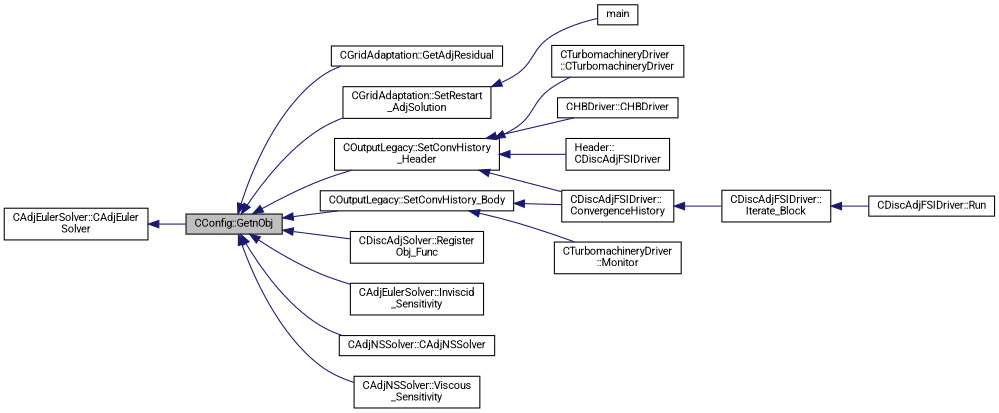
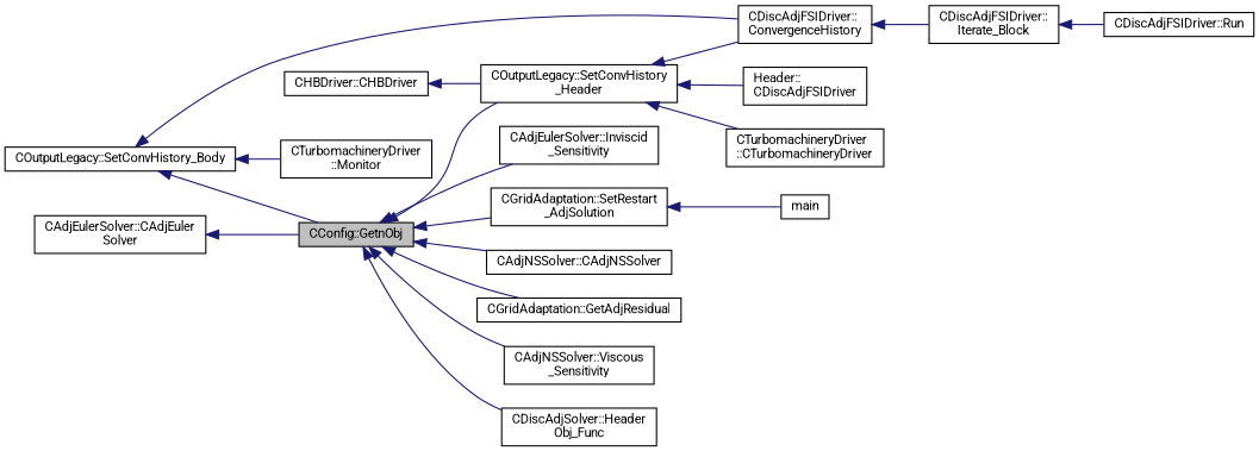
  digraph {
    fontname=Roboto
    rankdir=LR
    node [color=black fillcolor=white fontname=Roboto fontsize=10 shape=record style=filled]
    edge [color=midnightblue dir=back fontname=Roboto fontsize=10 labelfontname=Helvetica labelfontsize=10 style=solid]
    n1 [fillcolor=grey75 fontcolor=black height=0.2 label="CConfig::GetnObj" width=0.4]
    n2 [height=0.2 label="CGridAdaptation::GetAdjResidual" width=0.4]
    n3 [height=0.2 label="CGridAdaptation::SetRestart\l_AdjSolution" width=0.4]
    n4 [height=0.2 label="COutputLegacy::SetConvHistory\l_Header" width=0.4]
    n5 [height=0.2 label="COutputLegacy::SetConvHistory_Body" width=0.4]
-   n6 [height=0.2 label="CDiscAdjSolver::Register\lObj_Func" width=0.4]
+   n6 [height=0.2 label="CDiscAdjSolver::Header\lObj_Func" width=0.4]
    n7 [height=0.2 label="CAdjEulerSolver::Inviscid\l_Sensitivity" width=0.4]
    n8 [height=0.2 label="CAdjNSSolver::CAdjNSSolver" width=0.4]
    n9 [height=0.2 label="CAdjNSSolver::Viscous\l_Sensitivity" width=0.4]
    n10 [height=0.2 label=main width=0.4]
    n11 [height=0.2 label="CTurbomachineryDriver\l::CTurbomachineryDriver" width=0.4]
    n12 [height=0.2 label="CHBDriver::CHBDriver" width=0.4]
    n13 [height=0.2 label="Header::\lCDiscAdjFSIDriver" width=0.4]
    n14 [height=0.2 label="CDiscAdjFSIDriver::\lConvergenceHistory" width=0.4]
    n15 [height=0.2 label="CTurbomachineryDriver\l::Monitor" width=0.4]
    n16 [height=0.2 label="CAdjEulerSolver::CAdjEuler\lSolver" width=0.4]
    n17 [height=0.2 label="CDiscAdjFSIDriver::\lIterate_Block" width=0.4]
    n18 [height=0.2 label="CDiscAdjFSIDriver::Run" width=0.4]
    n1 -> n2
    n1 -> n3
    n1 -> n4
-   n1 -> n5
+   n5 -> n1
    n1 -> n6
    n1 -> n7
    n1 -> n8
    n1 -> n9
    n3 -> n10
    n4 -> n11
-   n4 -> n12
+   n12 -> n4
    n4 -> n13
    n4 -> n14
    n5 -> n14
    n5 -> n15
    n14 -> n17
    n16 -> n1
    n17 -> n18
  }
